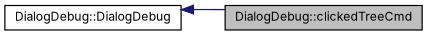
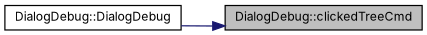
  digraph {
    rankdir=RL
    fontname=Inter
    node [color=black fontname=Inter fontsize=10 shape=record style=filled]
    n1 [fillcolor=grey75 fontcolor=black height=0.2 label="DialogDebug::clickedTreeCmd" width=0.4]
    n2 [fillcolor=white height=0.2 label="DialogDebug::DialogDebug" width=0.4]
-   n2 -> n1 [color=midnightblue dir=back fontname=Inter fontsize=10 labelfontname=Helvetica labelfontsize=10 style=solid]
+   n1 -> n2 [color=midnightblue dir=back fontname=Inter fontsize=10 labelfontname=Helvetica labelfontsize=10 style=solid]
  }
